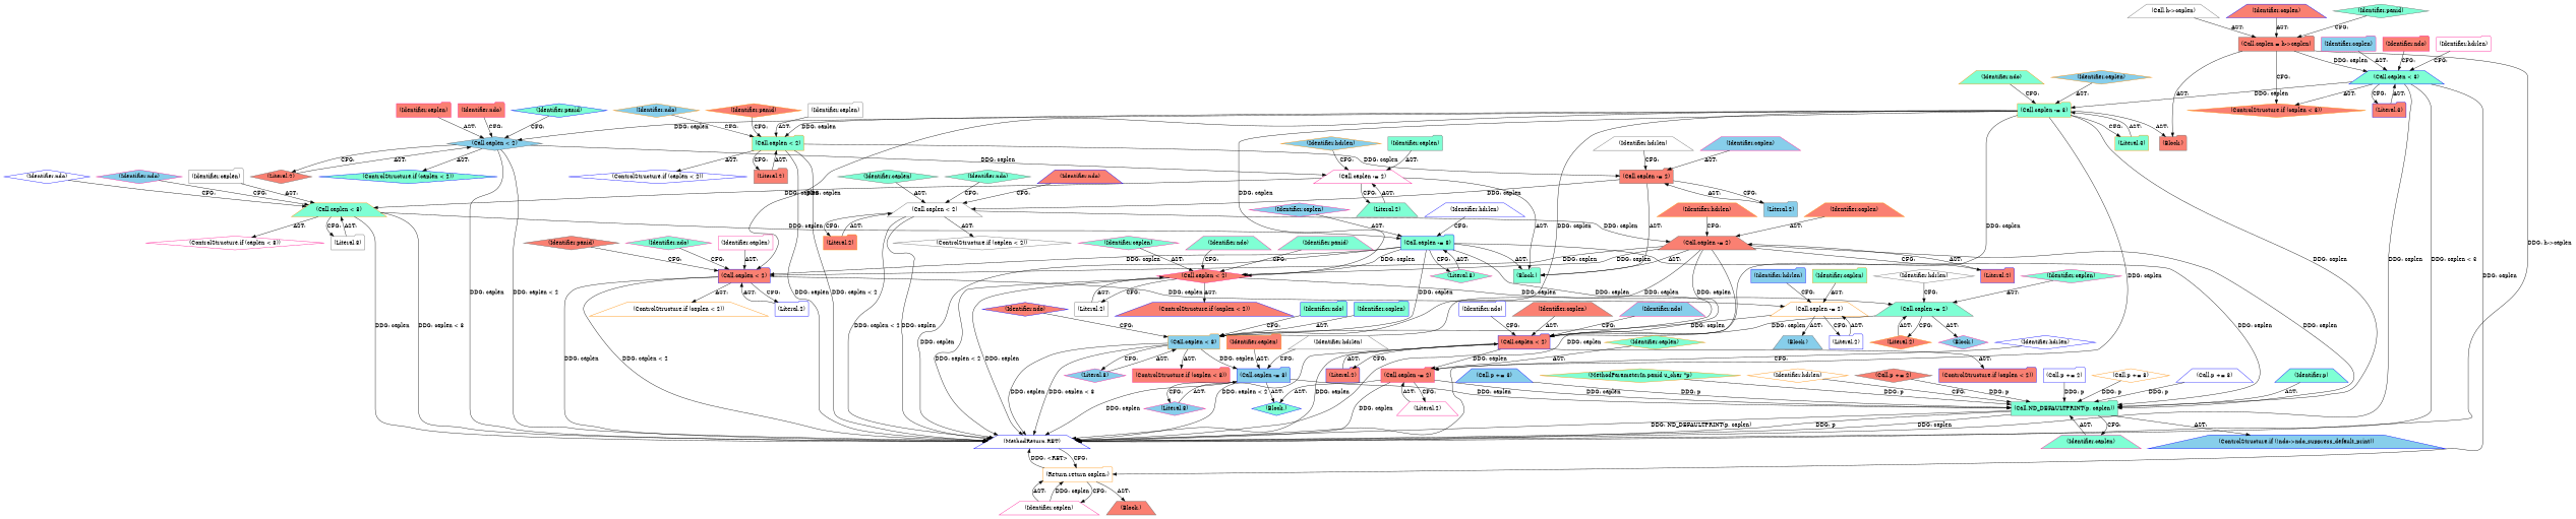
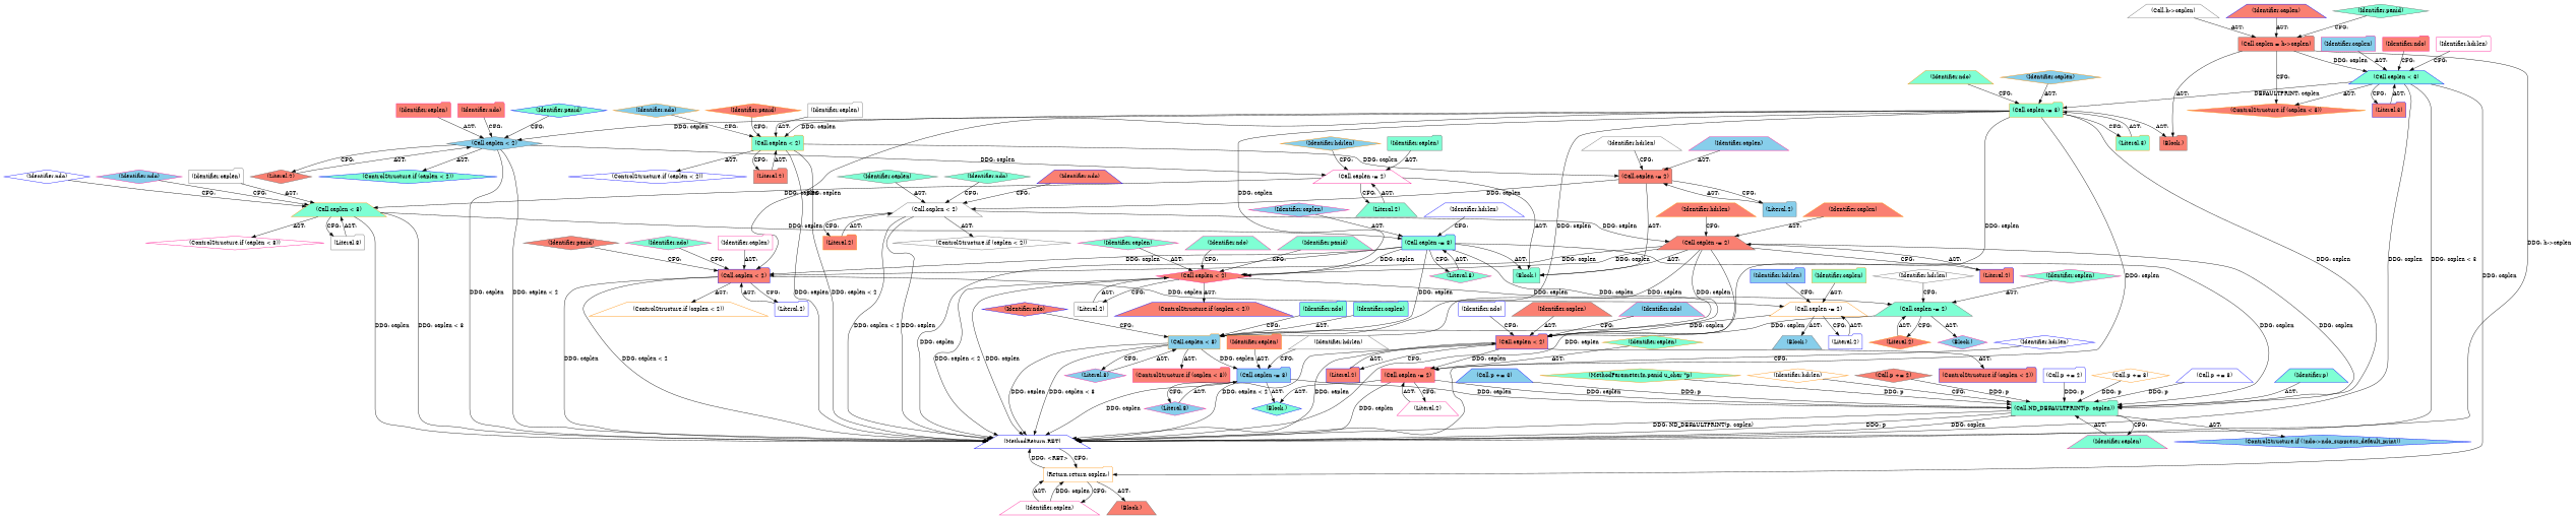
  digraph {
    node [color=blue fillcolor=salmon shape=folder style=filled]
    n1 [color=gray40 label="(Call,caplen = h->caplen)"]
    n2 [fillcolor=aquamarine label="(Call,caplen < 3)" shape=trapezium]
    n3 [color=gray40 label="(Block,)"]
    n4 [fillcolor=white label="(MethodReturn,RET)" shape=trapezium]
    n5 [color=darkorange label="(ControlStructure,if (caplen < 3))" shape=diamond]
    n6 [color=darkorange fillcolor=white label="(Return,return caplen;)"]
    n7 [color=darkorange fillcolor=aquamarine label="(Call,caplen -= 3)"]
    n8 [label="(Literal,3)"]
    n9 [color=gray40 fillcolor=white label="(Call,h->caplen)" shape=trapezium]
    n10 [color=deeppink fillcolor=white label="(Identifier,caplen)" shape=trapezium]
    n11 [color=gray40 label="(Block,)" shape=trapezium]
    n12 [color=darkorange fillcolor=aquamarine label="(Call,caplen < 2)"]
    n13 [color=deeppink label="(Call,caplen < 2)" shape=diamond]
    n14 [label="(Call,caplen < 2)"]
    n15 [color=gray40 fillcolor=aquamarine label="(Call,ND_DEFAULTPRINT(p, caplen))"]
    n16 [label="(Call,caplen < 2)"]
    n17 [color=darkorange fillcolor=skyblue label="(Call,caplen < 8)"]
    n18 [color=gray40 fillcolor=skyblue label="(Call,caplen < 2)" shape=diamond]
    n19 [color=darkorange fillcolor=aquamarine label="(Literal,3)"]
    n20 [color=gray40 label="(Call,caplen -= 2)"]
    n21 [fillcolor=white label="(ControlStructure,if (caplen < 2))" shape=diamond]
    n22 [color=gray40 label="(Literal,2)"]
    n23 [color=gray40 fillcolor=aquamarine label="(Call,caplen -= 2)" shape=trapezium]
    n24 [label="(ControlStructure,if (caplen < 2))" shape=trapezium]
    n25 [color=gray40 fillcolor=white label="(Literal,2)"]
    n26 [color=deeppink label="(Call,caplen -= 2)"]
    n27 [label="(Literal,2)"]
    n28 [label="(ControlStructure,if (caplen < 2))"]
-   n29 [fillcolor=skyblue label="(ControlStructure,if (!ndo->ndo_suppress_default_print))" shape=trapezium]
+   n29 [fillcolor=skyblue label="(ControlStructure,if (!ndo->ndo_suppress_default_print))" shape=diamond]
    n30 [color=deeppink fillcolor=aquamarine label="(Identifier,caplen)" shape=trapezium]
    n31 [color=darkorange fillcolor=white label="(Call,caplen -= 2)" shape=trapezium]
    n32 [fillcolor=white label="(Literal,2)"]
    n33 [color=darkorange fillcolor=white label="(ControlStructure,if (caplen < 2))" shape=trapezium]
    n34 [fillcolor=skyblue label="(Call,caplen -= 8)"]
    n35 [color=deeppink fillcolor=skyblue label="(Literal,8)" shape=diamond]
    n36 [color=deeppink label="(ControlStructure,if (caplen < 8))"]
    n37 [color=deeppink fillcolor=white label="(Call,caplen -= 2)" shape=trapezium]
    n38 [color=gray40 label="(Literal,2)" shape=diamond]
    n39 [fillcolor=aquamarine label="(ControlStructure,if (caplen < 2))" shape=diamond]
    n40 [color=gray40 fillcolor=white label="(Call,caplen < 2)" shape=trapezium]
    n41 [color=gray40 fillcolor=skyblue label="(Literal,2)"]
    n42 [color=gray40 fillcolor=aquamarine label="(Block,)"]
    n43 [color=gray40 label="(Call,caplen -= 2)" shape=trapezium]
    n44 [color=darkorange label="(Literal,2)"]
    n45 [color=gray40 fillcolor=white label="(ControlStructure,if (caplen < 2))" shape=diamond]
    n46 [label="(Literal,2)"]
    n47 [color=deeppink fillcolor=skyblue label="(Block,)" shape=diamond]
    n48 [color=darkorange label="(Literal,2)" shape=diamond]
    n49 [fillcolor=aquamarine label="(Block,)" shape=diamond]
    n50 [color=deeppink fillcolor=white label="(Literal,2)" shape=trapezium]
    n51 [fillcolor=white label="(Literal,2)"]
    n52 [color=gray40 fillcolor=skyblue label="(Block,)" shape=trapezium]
    n53 [color=deeppink fillcolor=skyblue label="(Literal,8)" shape=diamond]
    n54 [color=darkorange fillcolor=aquamarine label="(Call,caplen < 8)" shape=trapezium]
    n55 [color=gray40 fillcolor=aquamarine label="(Literal,2)" shape=trapezium]
    n56 [fillcolor=aquamarine label="(Call,caplen -= 8)"]
    n57 [color=deeppink fillcolor=white label="(ControlStructure,if (caplen < 8))" shape=diamond]
    n58 [color=gray40 fillcolor=white label="(Literal,8)"]
    n59 [color=deeppink fillcolor=aquamarine label="(Literal,8)" shape=diamond]
    n60 [color=deeppink fillcolor=aquamarine label="(Identifier,ndo)" shape=diamond]
    n61 [label="(Identifier,ndo)" shape=diamond]
    n62 [color=darkorange label="(Identifier,panid)" shape=diamond]
    n63 [fillcolor=aquamarine label="(Identifier,p)" shape=trapezium]
    n64 [color=deeppink label="(Identifier,caplen)"]
    n65 [color=gray40 fillcolor=aquamarine label="(Identifier,caplen)" shape=diamond]
    n66 [fillcolor=skyblue label="(Call,p += 3)" shape=trapezium]
    n67 [color=deeppink label="(Identifier,ndo)"]
    n68 [color=darkorange fillcolor=aquamarine label="(MethodParameterIn,panid u_char *p)" shape=diamond]
    n69 [color=gray40 fillcolor=white label="(Identifier,hdrlen)" shape=trapezium]
    n70 [color=darkorange fillcolor=white label="(Identifier,hdrlen)" shape=diamond]
    n71 [fillcolor=skyblue label="(Identifier,hdrlen)"]
    n72 [fillcolor=aquamarine label="(Identifier,ndo)"]
    n73 [color=deeppink fillcolor=aquamarine label="(Identifier,caplen)" shape=diamond]
    n74 [color=darkorange label="(Identifier,caplen)"]
    n75 [color=darkorange label="(Identifier,caplen)" shape=trapezium]
    n76 [color=deeppink fillcolor=skyblue label="(Identifier,caplen)"]
    n77 [color=gray40 fillcolor=white label="(Identifier,caplen)"]
    n78 [color=deeppink fillcolor=aquamarine label="(Identifier,ndo)" shape=trapezium]
    n79 [fillcolor=white label="(Identifier,ndo)" shape=diamond]
    n80 [fillcolor=aquamarine label="(Identifier,panid)" shape=diamond]
    n81 [label="(Identifier,caplen)" shape=trapezium]
    n82 [color=darkorange fillcolor=aquamarine label="(Identifier,caplen)" shape=diamond]
    n83 [color=deeppink fillcolor=white label="(Identifier,caplen)"]
    n84 [fillcolor=aquamarine label="(Identifier,caplen)"]
    n85 [color=darkorange fillcolor=aquamarine label="(Identifier,ndo)" shape=trapezium]
    n86 [color=deeppink label="(Identifier,ndo)"]
    n87 [color=darkorange fillcolor=skyblue label="(Identifier,caplen)" shape=diamond]
    n88 [color=deeppink fillcolor=skyblue label="(Identifier,caplen)" shape=trapezium]
    n89 [color=gray40 fillcolor=aquamarine label="(Identifier,ndo)" shape=diamond]
    n90 [label="(Identifier,ndo)" shape=trapezium]
    n91 [color=gray40 fillcolor=white label="(Identifier,hdrlen)" shape=diamond]
    n92 [fillcolor=white label="(Identifier,hdrlen)" shape=trapezium]
    n93 [color=gray40 fillcolor=white label="(Identifier,hdrlen)" shape=trapezium]
    n94 [fillcolor=white label="(Identifier,hdrlen)" shape=diamond]
    n95 [color=deeppink fillcolor=skyblue label="(Identifier,ndo)" shape=diamond]
    n96 [color=gray40 label="(Call,p += 2)" shape=diamond]
    n97 [color=deeppink fillcolor=aquamarine label="(Identifier,panid)" shape=trapezium]
    n98 [color=gray40 fillcolor=aquamarine label="(Identifier,panid)" shape=diamond]
    n99 [fillcolor=white label="(Identifier,ndo)"]
    n100 [color=deeppink fillcolor=skyblue label="(Identifier,caplen)" shape=diamond]
    n101 [color=gray40 fillcolor=white label="(Identifier,caplen)"]
    n102 [color=darkorange fillcolor=aquamarine label="(Identifier,caplen)"]
    n103 [color=darkorange label="(Identifier,hdrlen)" shape=trapezium]
    n104 [color=darkorange fillcolor=skyblue label="(Identifier,hdrlen)" shape=diamond]
    n105 [color=darkorange fillcolor=skyblue label="(Identifier,ndo)" shape=diamond]
    n106 [color=gray40 label="(Identifier,panid)" shape=diamond]
    n107 [color=gray40 fillcolor=aquamarine label="(Identifier,caplen)"]
    n108 [fillcolor=white label="(Call,p += 2)"]
    n109 [color=darkorange fillcolor=white label="(Call,p += 8)" shape=diamond]
    n110 [color=deeppink fillcolor=aquamarine label="(Identifier,caplen)" shape=diamond]
    n111 [color=deeppink fillcolor=white label="(Identifier,hdrlen)"]
    n112 [color=gray40 label="(Identifier,caplen)" shape=trapezium]
    n113 [color=deeppink fillcolor=skyblue label="(Identifier,ndo)" shape=trapezium]
    n114 [fillcolor=white label="(Call,p += 8)" shape=trapezium]
    n1 -> n2 [label="DDG: caplen"]
    n1 -> n3 [label="AST: "]
    n1 -> n4 [label="DDG: h->caplen"]
    n1 -> n5 [label="CFG: "]
    n2 -> n4 [label="DDG: caplen"]
    n2 -> n4 [label="DDG: caplen < 3"]
    n2 -> n5 [label="AST: "]
    n2 -> n6 [label="DDG: caplen"]
-   n2 -> n7 [label="DDG: caplen"]
+   n2 -> n7 [label="DEFAULTPRINT: caplen"]
    n2 -> n8 [label="CFG: "]
    n4 -> n6 [label="CFG: "]
    n6 -> n4 [label="DDG: <RET>"]
    n6 -> n10 [label="CFG: "]
    n6 -> n11 [label="AST: "]
    n7 -> n3 [label="AST: "]
    n7 -> n4 [label="DDG: caplen"]
    n7 -> n12 [label="DDG: caplen"]
    n7 -> n13 [label="DDG: caplen"]
    n7 -> n14 [label="DDG: caplen"]
    n7 -> n15 [label="DDG: caplen"]
    n7 -> n16 [label="DDG: caplen"]
    n7 -> n17 [label="DDG: caplen"]
    n7 -> n18 [label="DDG: caplen"]
    n7 -> n19 [label="CFG: "]
    n8 -> n2 [label="AST: "]
    n9 -> n1 [label="AST: "]
    n10 -> n6 [label="AST: "]
    n10 -> n6 [label="DDG: caplen"]
    n12 -> n4 [label="DDG: caplen < 2"]
    n12 -> n4 [label="DDG: caplen"]
    n12 -> n20 [label="DDG: caplen"]
    n12 -> n21 [label="AST: "]
    n12 -> n22 [label="CFG: "]
    n13 -> n4 [label="DDG: caplen < 2"]
    n13 -> n4 [label="DDG: caplen"]
    n13 -> n23 [label="DDG: caplen"]
    n13 -> n24 [label="AST: "]
    n13 -> n25 [label="CFG: "]
    n14 -> n4 [label="DDG: caplen < 2"]
    n14 -> n4 [label="DDG: caplen"]
    n14 -> n26 [label="DDG: caplen"]
    n14 -> n27 [label="CFG: "]
    n14 -> n28 [label="AST: "]
    n15 -> n4 [label="DDG: ND_DEFAULTPRINT(p, caplen)"]
    n15 -> n4 [label="DDG: p"]
    n15 -> n4 [label="DDG: caplen"]
    n15 -> n29 [label="AST: "]
    n15 -> n30 [label="CFG: "]
    n16 -> n4 [label="DDG: caplen"]
    n16 -> n4 [label="DDG: caplen < 2"]
    n16 -> n31 [label="DDG: caplen"]
    n16 -> n32 [label="CFG: "]
    n16 -> n33 [label="AST: "]
    n17 -> n4 [label="DDG: caplen"]
    n17 -> n4 [label="DDG: caplen < 8"]
    n17 -> n34 [label="DDG: caplen"]
    n17 -> n35 [label="CFG: "]
    n17 -> n36 [label="AST: "]
    n18 -> n4 [label="DDG: caplen"]
    n18 -> n4 [label="DDG: caplen < 2"]
    n18 -> n37 [label="DDG: caplen"]
    n18 -> n38 [label="CFG: "]
    n18 -> n39 [label="AST: "]
    n19 -> n7 [label="AST: "]
    n20 -> n40 [label="DDG: caplen"]
    n20 -> n41 [label="CFG: "]
    n20 -> n42 [label="AST: "]
    n22 -> n12 [label="AST: "]
    n23 -> n14 [label="DDG: caplen"]
    n23 -> n47 [label="AST: "]
    n23 -> n48 [label="CFG: "]
    n25 -> n13 [label="AST: "]
    n26 -> n4 [label="DDG: caplen"]
    n26 -> n15 [label="DDG: caplen"]
    n26 -> n49 [label="AST: "]
    n26 -> n50 [label="CFG: "]
    n27 -> n14 [label="AST: "]
    n30 -> n15 [label="AST: "]
    n31 -> n17 [label="DDG: caplen"]
    n31 -> n51 [label="CFG: "]
    n31 -> n52 [label="AST: "]
    n32 -> n16 [label="AST: "]
    n34 -> n4 [label="DDG: caplen"]
    n34 -> n15 [label="DDG: caplen"]
    n34 -> n49 [label="AST: "]
    n34 -> n53 [label="CFG: "]
    n35 -> n17 [label="AST: "]
    n37 -> n42 [label="AST: "]
    n37 -> n54 [label="DDG: caplen"]
    n37 -> n55 [label="CFG: "]
    n38 -> n18 [label="AST: "]
    n40 -> n4 [label="DDG: caplen"]
    n40 -> n4 [label="DDG: caplen < 2"]
    n40 -> n43 [label="DDG: caplen"]
    n40 -> n44 [label="CFG: "]
    n40 -> n45 [label="AST: "]
    n41 -> n20 [label="AST: "]
    n43 -> n4 [label="DDG: caplen"]
    n43 -> n13 [label="DDG: caplen"]
    n43 -> n14 [label="DDG: caplen"]
    n43 -> n15 [label="DDG: caplen"]
    n43 -> n16 [label="DDG: caplen"]
    n43 -> n17 [label="DDG: caplen"]
    n43 -> n42 [label="AST: "]
    n43 -> n46 [label="CFG: "]
    n44 -> n40 [label="AST: "]
    n46 -> n43 [label="AST: "]
    n48 -> n23 [label="AST: "]
    n50 -> n26 [label="AST: "]
    n51 -> n31 [label="AST: "]
    n53 -> n34 [label="AST: "]
    n54 -> n4 [label="DDG: caplen"]
    n54 -> n4 [label="DDG: caplen < 8"]
    n54 -> n56 [label="DDG: caplen"]
    n54 -> n57 [label="AST: "]
    n54 -> n58 [label="CFG: "]
    n55 -> n37 [label="AST: "]
    n56 -> n4 [label="DDG: caplen"]
    n56 -> n13 [label="DDG: caplen"]
    n56 -> n14 [label="DDG: caplen"]
    n56 -> n15 [label="DDG: caplen"]
    n56 -> n16 [label="DDG: caplen"]
    n56 -> n17 [label="DDG: caplen"]
    n56 -> n42 [label="AST: "]
    n56 -> n59 [label="CFG: "]
    n58 -> n54 [label="AST: "]
    n59 -> n56 [label="AST: "]
    n60 -> n16 [label="CFG: "]
    n61 -> n17 [label="CFG: "]
    n62 -> n12 [label="CFG: "]
    n63 -> n15 [label="AST: "]
    n64 -> n18 [label="AST: "]
    n65 -> n40 [label="AST: "]
    n66 -> n15 [label="DDG: p"]
    n67 -> n18 [label="CFG: "]
    n68 -> n15 [label="DDG: p"]
    n69 -> n34 [label="CFG: "]
    n70 -> n15 [label="CFG: "]
    n71 -> n31 [label="CFG: "]
    n72 -> n17 [label="CFG: "]
    n73 -> n23 [label="AST: "]
    n74 -> n34 [label="AST: "]
    n75 -> n43 [label="AST: "]
    n76 -> n2 [label="AST: "]
    n77 -> n54 [label="AST: "]
    n78 -> n13 [label="CFG: "]
    n79 -> n54 [label="CFG: "]
    n80 -> n18 [label="CFG: "]
    n81 -> n1 [label="AST: "]
    n82 -> n26 [label="AST: "]
    n83 -> n16 [label="AST: "]
    n84 -> n17 [label="AST: "]
    n85 -> n7 [label="CFG: "]
    n86 -> n2 [label="CFG: "]
    n87 -> n7 [label="AST: "]
    n88 -> n20 [label="AST: "]
    n89 -> n40 [label="CFG: "]
    n90 -> n40 [label="CFG: "]
    n91 -> n23 [label="CFG: "]
    n92 -> n56 [label="CFG: "]
    n93 -> n20 [label="CFG: "]
    n94 -> n26 [label="CFG: "]
    n95 -> n54 [label="CFG: "]
    n96 -> n15 [label="DDG: p"]
    n97 -> n13 [label="CFG: "]
    n98 -> n1 [label="CFG: "]
    n99 -> n14 [label="CFG: "]
    n100 -> n56 [label="AST: "]
    n101 -> n12 [label="AST: "]
    n102 -> n31 [label="AST: "]
    n103 -> n43 [label="CFG: "]
    n104 -> n37 [label="CFG: "]
    n105 -> n12 [label="CFG: "]
    n106 -> n16 [label="CFG: "]
    n107 -> n37 [label="AST: "]
    n108 -> n15 [label="DDG: p"]
    n109 -> n15 [label="DDG: p"]
    n110 -> n13 [label="AST: "]
    n111 -> n2 [label="CFG: "]
    n112 -> n14 [label="AST: "]
    n113 -> n14 [label="CFG: "]
    n114 -> n15 [label="DDG: p"]
  }
